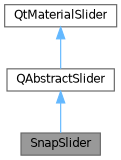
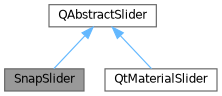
  digraph {
    fontname="DejaVu Sans"
    node [color=gray40 fillcolor=white fontname="DejaVu Sans" fontsize=10 shape=box style=filled]
    edge [color=steelblue1 dir=back fontname="DejaVu Sans" fontsize=10 labelfontname=Helvetica labelfontsize=10 style=solid]
    n1 [fillcolor=grey60 fontcolor=black height=0.2 label=SnapSlider width=0.4]
    n2 [height=0.2 label=QtMaterialSlider width=0.4]
    n3 [height=0.2 label=QAbstractSlider width=0.4]
    n3 -> n1
-   n2 -> n3
+   n3 -> n2
  }
